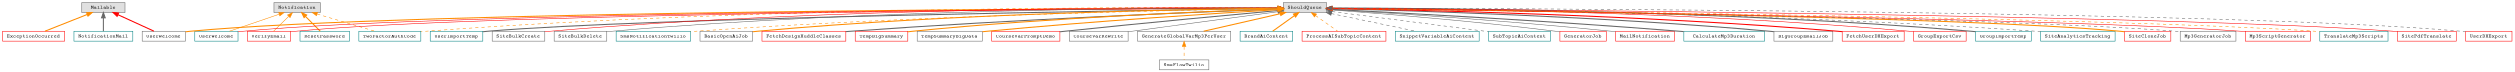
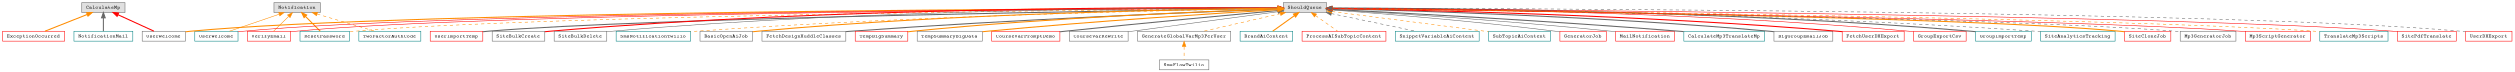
  digraph {
    fontname="Courier Prime"
    rankdir=TB
    node [color=gray40 fillcolor=white fontname="Courier Prime" fontsize=10 shape=box style=filled]
    edge [color=darkorange dir=back fontname="Courier Prime" fontsize=10 labelfontname=Helvetica labelfontsize=10 style=bold]
-   n1 [fillcolor="#E0E0E0" height=0.2 label=Mailable width=0.4]
+   n1 [fillcolor="#E0E0E0" height=0.2 label=CalculateMp width=0.4]
    n2 [color=red height=0.2 label=ExceptionOccurred width=0.4]
    n3 [color=teal height=0.2 label=NotificationMail width=0.4]
    n4 [height=0.2 label=UserWelcome width=0.4]
    n5 [fillcolor="#E0E0E0" height=0.2 label=Notification width=0.4]
    n6 [color=teal height=0.2 label=ResetPassword width=0.4]
    n7 [color=teal height=0.2 label=TwoFactorAuthCode width=0.4]
    n8 [color=teal height=0.2 label=UserWelcome width=0.4]
    n9 [color=red height=0.2 label=VerifyEmail width=0.4]
    n10 [fillcolor="#E0E0E0" height=0.2 label=ShouldQueue width=0.4]
    n11 [color=red height=0.2 label=CourseVarPromptDemo width=0.4]
    n12 [height=0.2 label=CourseVarReWrite width=0.4]
    n13 [height=0.2 label=GenerateGlobalVarMp3PerUser width=0.4]
    n14 [color=teal height=0.2 label=BrandAiContent width=0.4]
    n15 [color=red height=0.2 label=ProcessAISubTopicContent width=0.4]
    n16 [color=teal height=0.2 label=SnippetVariableAiContent width=0.4]
    n17 [color=teal height=0.2 label=SubTopicAiContent width=0.4]
    n18 [color=red height=0.2 label=GeneratorJob width=0.4]
    n19 [color=red height=0.2 label=MailNotification width=0.4]
-   n20 [color=teal height=0.2 label=CalculateMp3Duration width=0.4]
+   n20 [color=teal height=0.2 label=CalculateMp3TranslateMp width=0.4]
    n21 [height=0.2 label=BigGroupEmailJob width=0.4]
    n22 [color=red height=0.2 label=FetchUserDHExport width=0.4]
    n23 [color=red height=0.2 label=GroupExportCsv width=0.4]
    n24 [color=teal height=0.2 label=GroupImportTemp width=0.4]
    n25 [color=teal height=0.2 label=SiteAnalyticsTracking width=0.4]
    n26 [color=red height=0.2 label=SiteCloneJob width=0.4]
    n27 [height=0.2 label=Mp3GeneratorJob width=0.4]
    n28 [color=red height=0.2 label=Mp3ScriptGenerator width=0.4]
    n29 [color=teal height=0.2 label=TranslateMp3Scripts width=0.4]
    n30 [color=red height=0.2 label=SitePdfTranslate width=0.4]
    n31 [color=red height=0.2 label=UserDHExport width=0.4]
-   n32 [color=teal height=0.2 label=UserImportTemp width=0.4]
+   n32 [color=red height=0.2 label=UserImportTemp width=0.4]
    n33 [height=0.2 label=SiteBulkCreate width=0.4]
    n34 [height=0.2 label=SiteBulkDelete width=0.4]
    n35 [color=teal height=0.2 label=SmsNotificationTwilio width=0.4]
    n36 [height=0.2 label=BasicOpenAiJob width=0.4]
-   n37 [color=red height=0.2 label=FetchDesignHuddleClasses width=0.4]
+   n37 [height=0.2 label=FetchDesignHuddleClasses width=0.4]
    n38 [color=red height=0.2 label=TempBigSummary width=0.4]
    n39 [height=0.2 label=TempSummaryBigData width=0.4]
    n40 [height=0.2 label=SmsFlowTwilio width=0.4]
    n1 -> n2
    n1 -> n3 [color=gray40]
    n1 -> n4 [color=red]
    n5 -> n6
    n5 -> n7 [style=dashed]
    n5 -> n8 [style=solid]
    n5 -> n9 [style=solid]
    n10 -> n4
-   n10 -> n7 [style=dashed]
+   n10 -> n6 [style=dashed]
    n10 -> n8 [color=red style=solid]
    n10 -> n9 [color=red style=solid]
    n10 -> n11 [color=gray40]
    n10 -> n12 [color=gray40 style=solid]
-   n10 -> n13
+   n10 -> n13 [style=dashed]
    n10 -> n14
    n10 -> n15 [style=dashed]
    n10 -> n16 [color=gray40 style=dashed]
-   n10 -> n17 [color=gray40 style=dashed]
+   n10 -> n17 [style=dashed]
    n10 -> n18 [color=gray40 style=solid]
    n10 -> n19 [color=gray40 style=solid]
    n10 -> n20 [color=gray40]
    n10 -> n21 [color=gray40]
    n10 -> n22 [color=red]
    n10 -> n23 [color=red style=solid]
    n10 -> n24 [color=gray40]
    n10 -> n25 [color=gray40 style=dashed]
    n10 -> n26
    n10 -> n27 [color=gray40 style=dashed]
    n10 -> n28 [color=red style=solid]
    n10 -> n29 [style=dashed]
    n10 -> n30 [color=red style=solid]
    n10 -> n31 [color=gray40 style=dashed]
    n10 -> n32 [color=gray40]
-   n10 -> n33 [color=red style=solid]
+   n10 -> n33 [color=red]
    n10 -> n34 [color=gray40 style=solid]
    n10 -> n35 [style=dashed]
    n10 -> n36
    n10 -> n37 [color=gray40]
    n10 -> n38
    n10 -> n39
    n13 -> n40 [style=dashed]
  }
